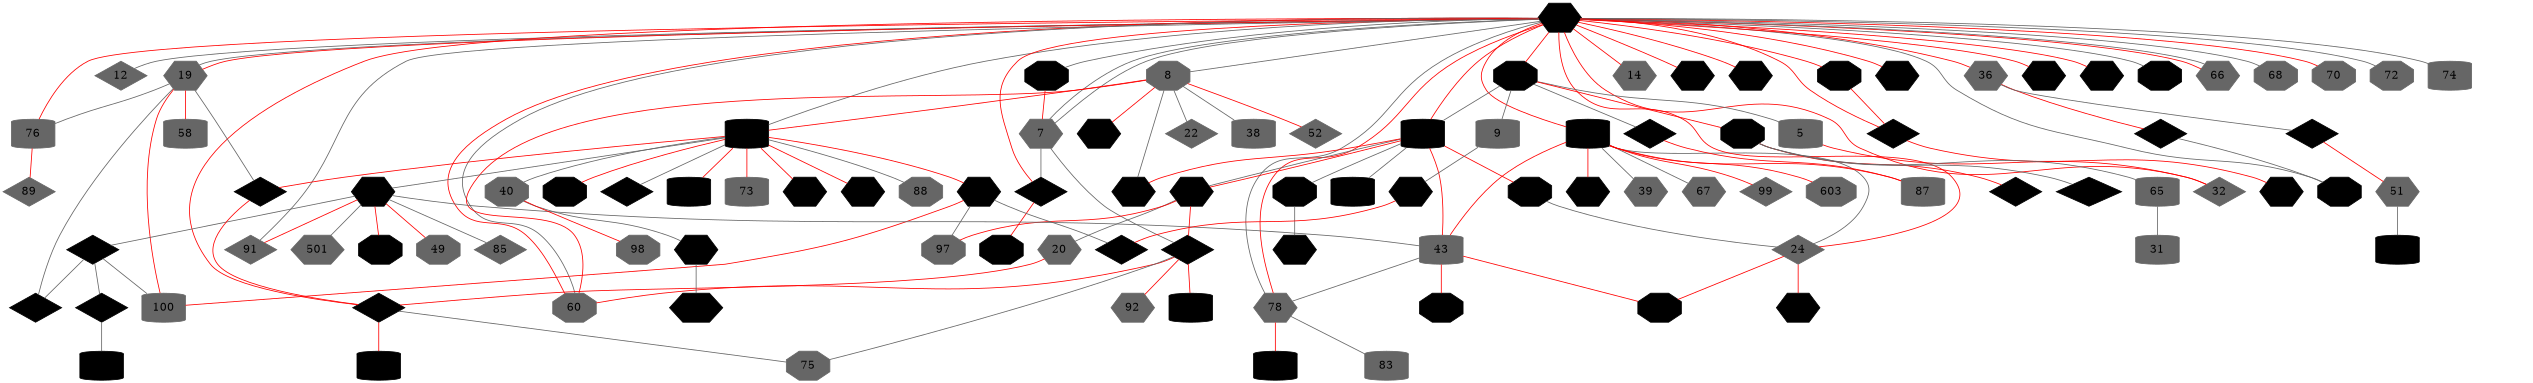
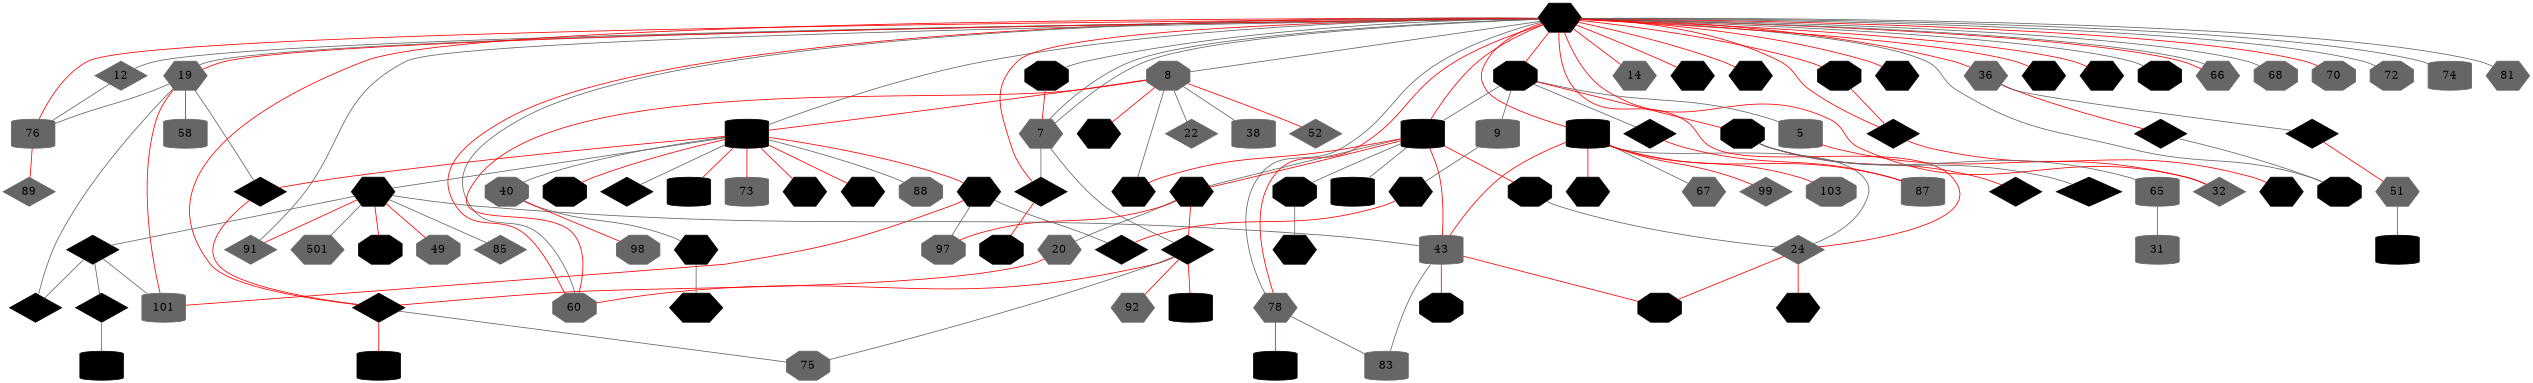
  graph {
    node [color=black shape=hexagon style=filled]
    edge [color=red]
    2 [shape=cylinder]
    1
    3 [shape=octagon]
    4 [shape=cylinder]
    6 [shape=octagon]
    7 [color=gray40]
    8 [color=gray40 shape=octagon]
    12 [color=gray40 shape=diamond]
    13 [shape=cylinder]
    14 [color=gray40]
    16
    19 [color=gray40]
    21
    24 [color=gray40 shape=diamond]
    32 [color=gray40 shape=diamond]
    33 [shape=octagon]
    34
    36 [color=gray40]
    53 [shape=diamond]
    56 [shape=octagon]
    57
    59
    60 [color=gray40 shape=octagon]
    63 [shape=octagon]
    66 [color=gray40]
    68 [color=gray40 shape=octagon]
    70 [color=gray40 shape=octagon]
    72 [color=gray40 shape=octagon]
    74 [color=gray40 shape=cylinder]
    76 [color=gray40 shape=cylinder]
    78 [color=gray40]
+   81 [color=gray40]
    82 [shape=diamond]
    91 [color=gray40 shape=diamond]
    95 [shape=diamond]
    29
-   39 [color=gray40]
    43 [color=gray40 shape=cylinder]
    67 [color=gray40]
    87 [color=gray40 shape=cylinder]
    99 [color=gray40 shape=diamond]
-   103 [color=gray40 shape=octagon label=603]
+   103 [color=gray40 shape=octagon]
    5 [color=gray40 shape=cylinder]
    9 [color=gray40 shape=cylinder]
    23 [shape=octagon]
    37 [shape=diamond]
    10 [shape=cylinder]
    11
    17 [shape=octagon]
    30 [shape=octagon]
    48
    55 [shape=diamond]
    22 [color=gray40 shape=diamond]
    38 [color=gray40 shape=cylinder]
    52 [color=gray40 shape=diamond]
    80
    15
    18
    26 [shape=diamond]
    27 [shape=octagon]
    40 [color=gray40 shape=octagon]
    42 [shape=diamond]
    71 [shape=cylinder]
    73 [color=gray40 shape=cylinder]
    79
    86
    88 [color=gray40 shape=octagon]
-   100 [color=gray40 shape=cylinder]
+   100 [color=gray40 shape=cylinder label=101]
    54 [shape=diamond]
    58 [color=gray40 shape=cylinder]
    45 [shape=octagon]
    94
    41 [shape=diamond]
    44 [shape=diamond]
    75 [color=gray40 shape=octagon]
    77 [shape=cylinder]
    89 [color=gray40 shape=diamond]
    83 [color=gray40 shape=cylinder]
    84 [shape=cylinder]
    93 [shape=octagon]
    96
    69 [shape=octagon]
    28
    50 [shape=diamond]
    65 [color=gray40 shape=cylinder]
    105 [shape=diamond]
    20 [color=gray40]
    97 [color=gray40 shape=octagon]
    35
    92 [color=gray40]
    102 [shape=cylinder]
    64 [shape=diamond]
    25 [shape=octagon]
    46 [shape=diamond]
    49 [color=gray40 shape=octagon]
    85 [color=gray40 shape=diamond]
    n97 [color=gray40 label=501]
    90
    98 [color=gray40 shape=octagon]
    47 [shape=diamond]
    31 [color=gray40 shape=cylinder]
    51 [color=gray40]
    104
    61 [shape=cylinder]
    62 [shape=cylinder]
    2 -- 24 [color=gray40]
    2 -- 29
-   2 -- 39 [color=gray40]
    2 -- 43
    2 -- 67 [color=gray40]
    2 -- 87
    2 -- 99
    2 -- 103
    1 -- 2
    1 -- 3
    1 -- 4
    1 -- 6 [color=gray40]
    1 -- 7 [color=gray40]
    1 -- 7 [color=gray40]
    1 -- 8 [color=gray40]
    1 -- 12 [color=gray40]
    1 -- 13 [color=gray40]
    1 -- 14
    1 -- 16
    1 -- 19 [color=gray40]
    1 -- 19
    1 -- 21
    1 -- 24
    1 -- 32
    1 -- 33
    1 -- 34
    1 -- 36
    1 -- 53
    1 -- 56 [color=gray40]
    1 -- 57
    1 -- 59
    1 -- 60
    1 -- 60 [color=gray40]
    1 -- 63 [color=gray40]
    1 -- 66
    1 -- 66 [color=gray40]
    1 -- 68 [color=gray40]
    1 -- 70
    1 -- 72 [color=gray40]
    1 -- 74 [color=gray40]
    1 -- 76
    1 -- 78 [color=gray40]
    1 -- 78
+   1 -- 81 [color=gray40]
    1 -- 82
    1 -- 91 [color=gray40]
    1 -- 95
    3 -- 4 [color=gray40]
    3 -- 5 [color=gray40]
    3 -- 9 [color=gray40]
    3 -- 23
    3 -- 37 [color=gray40]
    4 -- 43
    4 -- 10 [color=gray40]
    4 -- 11 [color=gray40]
    4 -- 11
    4 -- 17
    4 -- 30 [color=gray40]
    4 -- 48
    6 -- 7
    7 -- 82 [color=gray40]
    7 -- 55 [color=gray40]
    8 -- 13
    8 -- 60
    8 -- 48 [color=gray40]
    8 -- 22 [color=gray40]
    8 -- 38 [color=gray40]
    8 -- 52
    8 -- 80
+   12 -- 76 [color=gray40]
    13 -- 15
    13 -- 18 [color=gray40]
    13 -- 26
    13 -- 27
    13 -- 40 [color=gray40]
    13 -- 42 [color=gray40]
    13 -- 71
    13 -- 73
    13 -- 79
    13 -- 86
    13 -- 88 [color=gray40]
    19 -- 76 [color=gray40]
    19 -- 26 [color=gray40]
    19 -- 100
    19 -- 54 [color=gray40]
    19 -- 58
    24 -- 45
    24 -- 94
    33 -- 95
    36 -- 41
    36 -- 44 [color=gray40]
    53 -- 75 [color=gray40]
    53 -- 77
    76 -- 89
    78 -- 83 [color=gray40]
    78 -- 84
    82 -- 93
    95 -- 96
-   43 -- 78 [color=gray40]
+   43 -- 83 [color=gray40]
    43 -- 45
    43 -- 69
    5 -- 32
    9 -- 28 [color=gray40]
    23 -- 50
    23 -- 65 [color=gray40]
    23 -- 105 [color=gray40]
    37 -- 87
    11 -- 55
    11 -- 20 [color=gray40]
    11 -- 97
    17 -- 24 [color=gray40]
    30 -- 35 [color=gray40]
    55 -- 60
    55 -- 75 [color=gray40]
    55 -- 92
    55 -- 102
    15 -- 100
    15 -- 97 [color=gray40]
    15 -- 64 [color=gray40]
    18 -- 91
    18 -- 43 [color=gray40]
    18 -- 25
    18 -- 46 [color=gray40]
    18 -- 49
    18 -- 85 [color=gray40]
    18 -- n97 [color=gray40]
    26 -- 53
    40 -- 90 [color=gray40]
    40 -- 98
    41 -- 56 [color=gray40]
    44 -- 51
    28 -- 64
    65 -- 31 [color=gray40]
    20 -- 53
    46 -- 100 [color=gray40]
    46 -- 54 [color=gray40]
    46 -- 47 [color=gray40]
    90 -- 104 [color=gray40]
    47 -- 62 [color=gray40]
    51 -- 61 [color=gray40]
  }
